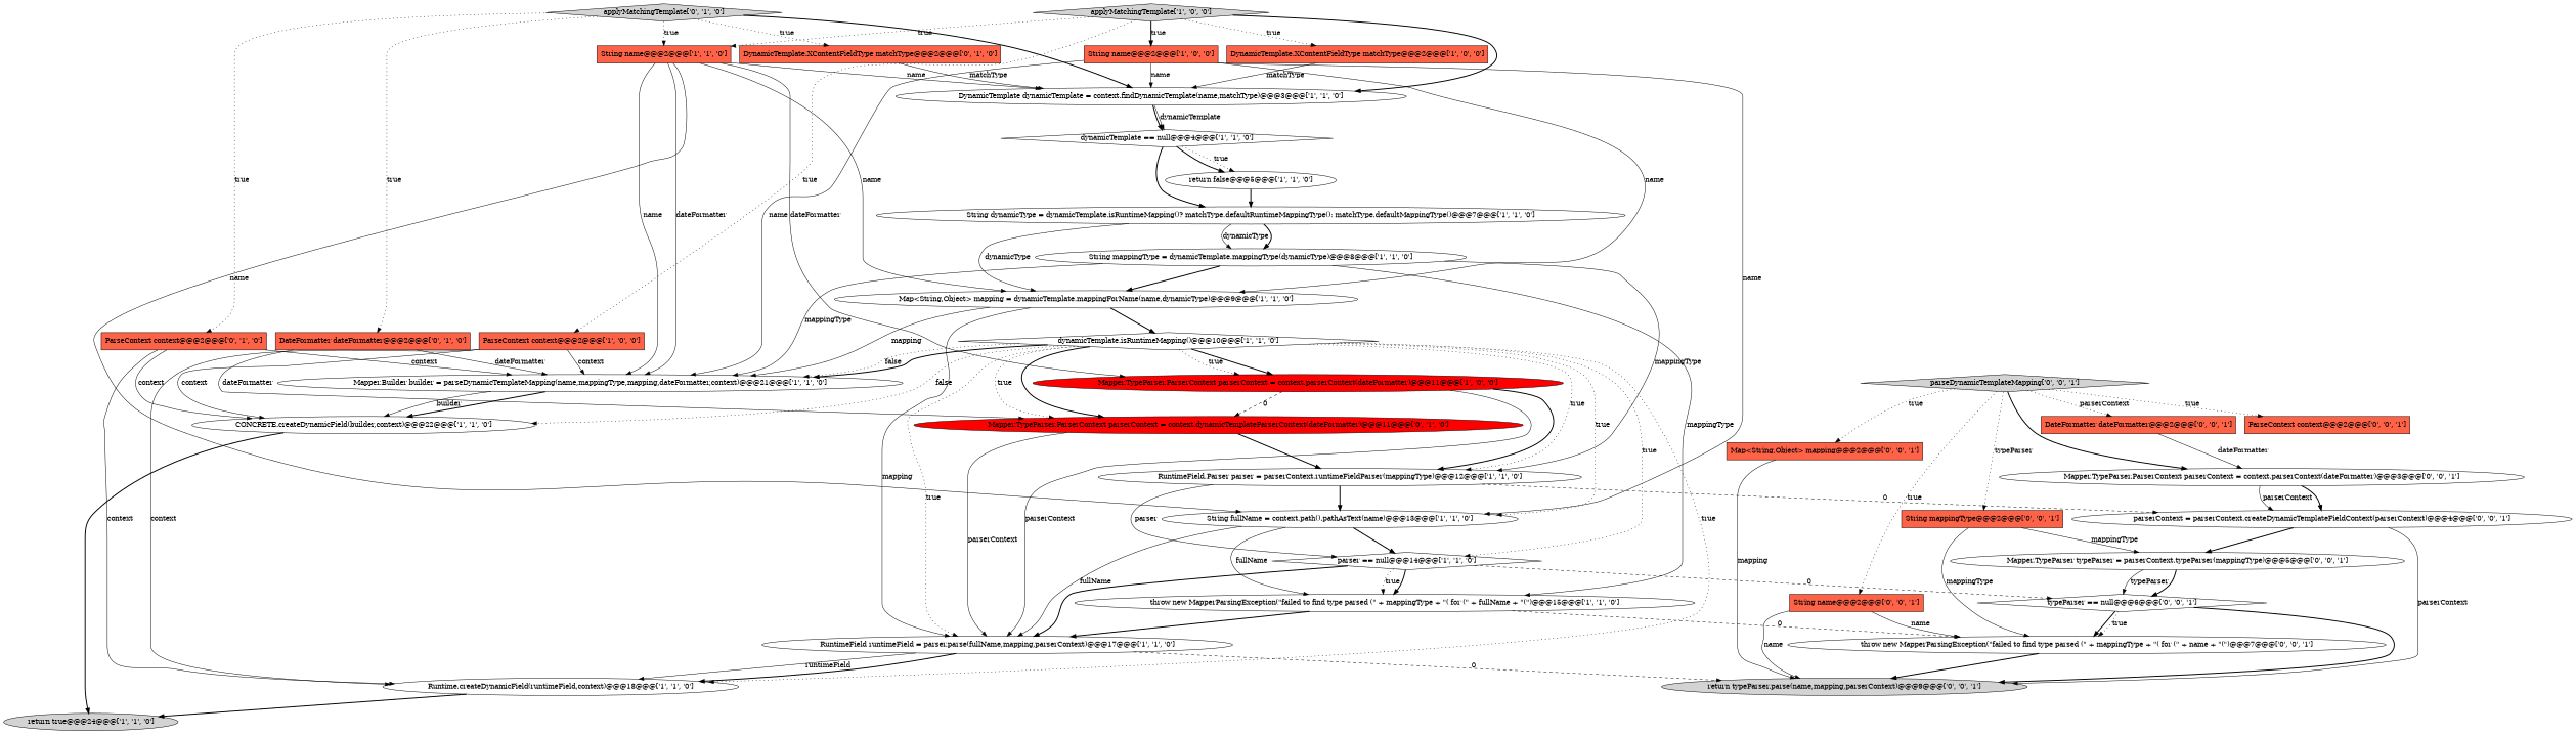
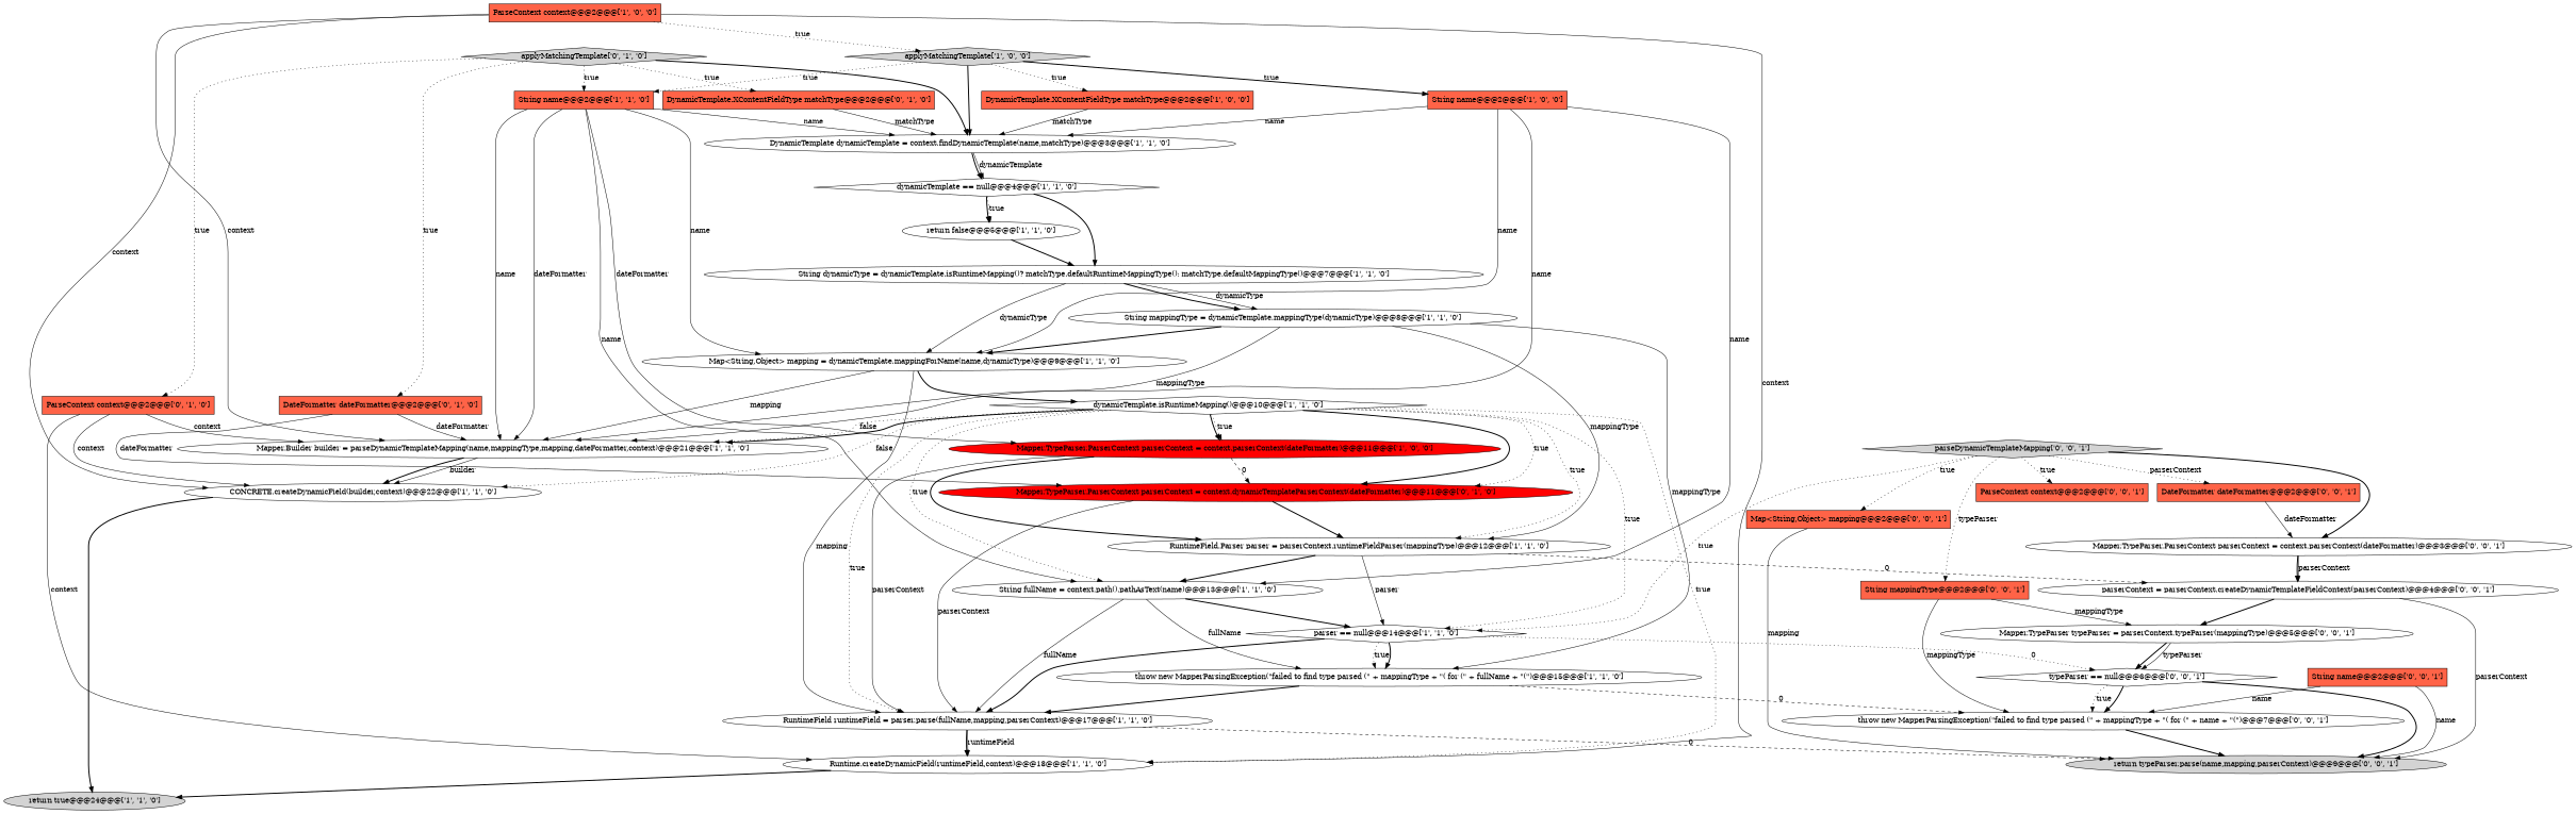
  digraph {
    node [fillcolor=white shape=ellipse style=filled]
    edge [style=solid]
    n1 [fillcolor=red label="Mapper.TypeParser.ParserContext parserContext = context.dynamicTemplateParserContext(dateFormatter)@@@11@@@['0', '1', '0']"]
    n2 [label="RuntimeField.Parser parser = parserContext.runtimeFieldParser(mappingType)@@@12@@@['1', '1', '0']"]
    n3 [label="RuntimeField runtimeField = parser.parse(fullName,mapping,parserContext)@@@17@@@['1', '1', '0']"]
    n4 [label="parserContext = parserContext.createDynamicTemplateFieldContext(parserContext)@@@4@@@['0', '0', '1']"]
    n5 [label="parser == null@@@14@@@['1', '1', '0']" shape=diamond]
    n6 [label="String fullName = context.path().pathAsText(name)@@@13@@@['1', '1', '0']"]
    n7 [fillcolor=lightgray label="return typeParser.parse(name,mapping,parserContext)@@@9@@@['0', '0', '1']"]
    n8 [label="Runtime.createDynamicField(runtimeField,context)@@@18@@@['1', '1', '0']"]
    n9 [label="Mapper.TypeParser typeParser = parserContext.typeParser(mappingType)@@@5@@@['0', '0', '1']"]
    n10 [label="typeParser == null@@@6@@@['0', '0', '1']" shape=diamond]
    n11 [fillcolor=tomato label="Map<String,Object> mapping@@@2@@@['0', '0', '1']" shape=box]
    n12 [label="throw new MapperParsingException(\"failed to find type parsed (\" + mappingType + \"( for (\" + fullName + \"(\")@@@15@@@['1', '1', '0']"]
    n13 [label="throw new MapperParsingException(\"failed to find type parsed (\" + mappingType + \"( for (\" + name + \"(\")@@@7@@@['0', '0', '1']"]
    n14 [fillcolor=tomato label="String name@@@2@@@['0', '0', '1']" shape=box]
    n15 [fillcolor=tomato label="DateFormatter dateFormatter@@@2@@@['0', '1', '0']" shape=box]
    n16 [label="Mapper.Builder builder = parseDynamicTemplateMapping(name,mappingType,mapping,dateFormatter,context)@@@21@@@['1', '1', '0']"]
    n17 [label="CONCRETE.createDynamicField(builder,context)@@@22@@@['1', '1', '0']"]
    n18 [fillcolor=lightgray label="applyMatchingTemplate['0', '1', '0']" shape=diamond]
    n19 [label="DynamicTemplate dynamicTemplate = context.findDynamicTemplate(name,matchType)@@@3@@@['1', '1', '0']"]
    n20 [fillcolor=tomato label="ParseContext context@@@2@@@['0', '1', '0']" shape=box]
    n21 [fillcolor=tomato label="String name@@@2@@@['1', '1', '0']" shape=box]
    n22 [fillcolor=tomato label="DynamicTemplate.XContentFieldType matchType@@@2@@@['0', '1', '0']" shape=box]
    n23 [label="dynamicTemplate == null@@@4@@@['1', '1', '0']" shape=diamond]
    n24 [label="Map<String,Object> mapping = dynamicTemplate.mappingForName(name,dynamicType)@@@9@@@['1', '1', '0']"]
    n25 [fillcolor=red label="Mapper.TypeParser.ParserContext parserContext = context.parserContext(dateFormatter)@@@11@@@['1', '0', '0']"]
    n26 [label="String dynamicType = dynamicTemplate.isRuntimeMapping()? matchType.defaultRuntimeMappingType(): matchType.defaultMappingType()@@@7@@@['1', '1', '0']"]
    n27 [label="String mappingType = dynamicTemplate.mappingType(dynamicType)@@@8@@@['1', '1', '0']"]
    n28 [label="dynamicTemplate.isRuntimeMapping()@@@10@@@['1', '1', '0']" shape=diamond]
    n29 [fillcolor=lightgray label="parseDynamicTemplateMapping['0', '0', '1']" shape=diamond]
    n30 [fillcolor=tomato label="ParseContext context@@@2@@@['0', '0', '1']" shape=box]
    n31 [fillcolor=tomato label="DateFormatter dateFormatter@@@2@@@['0', '0', '1']" shape=box]
    n32 [fillcolor=tomato label="String mappingType@@@2@@@['0', '0', '1']" shape=box]
    n33 [label="Mapper.TypeParser.ParserContext parserContext = context.parserContext(dateFormatter)@@@3@@@['0', '0', '1']"]
    n34 [label="return false@@@5@@@['1', '1', '0']"]
    n35 [fillcolor=lightgray label="return true@@@24@@@['1', '1', '0']"]
    n36 [fillcolor=lightgray label="applyMatchingTemplate['1', '0', '0']" shape=diamond]
    n37 [fillcolor=tomato label="DynamicTemplate.XContentFieldType matchType@@@2@@@['1', '0', '0']" shape=box]
    n38 [fillcolor=tomato label="String name@@@2@@@['1', '0', '0']" shape=box]
    n39 [fillcolor=tomato label="ParseContext context@@@2@@@['1', '0', '0']" shape=box]
    n1 -> n2 [style=bold]
    n1 -> n3 [label=parserContext]
    n2 -> n4 [label=0 style=dashed]
    n2 -> n5 [label=parser]
    n2 -> n6 [style=bold]
    n3 -> n7 [label=0 style=dashed]
    n3 -> n8 [label=runtimeField]
    n3 -> n8 [style=bold]
    n4 -> n7 [label=parserContext]
    n4 -> n9 [style=bold]
    n5 -> n3 [style=bold]
-   n5 -> n10 [label=0 style=dashed]
+   n5 -> n10 [label=0 style=dotted]
    n5 -> n12 [label=true style=dotted]
    n5 -> n12 [style=bold]
    n6 -> n3 [label=fullName]
    n6 -> n5 [style=bold]
    n6 -> n12 [label=fullName]
    n8 -> n35 [style=bold]
    n9 -> n10 [label=typeParser]
    n9 -> n10 [style=bold]
    n10 -> n7 [style=bold]
    n10 -> n13 [style=bold]
    n10 -> n13 [label=true style=dotted]
    n11 -> n7 [label=mapping]
    n12 -> n3 [style=bold]
    n12 -> n13 [label=0 style=dashed]
    n13 -> n7 [style=bold]
    n14 -> n7 [label=name]
    n14 -> n13 [label=name]
    n15 -> n1 [label=dateFormatter]
    n15 -> n16 [label=dateFormatter]
    n16 -> n17 [style=bold]
    n16 -> n17 [label=builder]
    n17 -> n35 [style=bold]
    n18 -> n15 [label=true style=dotted]
    n18 -> n19 [style=bold]
    n18 -> n20 [label=true style=dotted]
    n18 -> n21 [label=true style=dotted]
    n18 -> n22 [label=true style=dotted]
    n19 -> n23 [style=bold]
    n19 -> n23 [label=dynamicTemplate]
    n20 -> n8 [label=context]
    n20 -> n16 [label=context]
    n20 -> n17 [label=context]
    n21 -> n6 [label=name]
    n21 -> n16 [label=name]
    n21 -> n16 [label=dateFormatter]
    n21 -> n19 [label=name]
    n21 -> n24 [label=name]
    n21 -> n25 [label=dateFormatter]
    n22 -> n19 [label=matchType]
    n23 -> n26 [style=bold]
    n23 -> n34 [label=true style=dotted]
    n23 -> n34 [style=bold]
    n24 -> n3 [label=mapping]
    n24 -> n16 [label=mapping]
    n24 -> n28 [style=bold]
    n25 -> n1 [label=0 style=dashed]
    n25 -> n2 [style=bold]
    n25 -> n3 [label=parserContext]
    n26 -> n24 [label=dynamicType]
    n26 -> n27 [style=bold]
    n26 -> n27 [label=dynamicType]
    n27 -> n2 [label=mappingType]
    n27 -> n12 [label=mappingType]
    n27 -> n16 [label=mappingType]
    n27 -> n24 [style=bold]
    n28 -> n1 [label=true style=dotted]
    n28 -> n1 [style=bold]
    n28 -> n2 [label=true style=dotted]
    n28 -> n3 [label=true style=dotted]
    n28 -> n5 [label=true style=dotted]
    n28 -> n6 [label=true style=dotted]
    n28 -> n8 [label=true style=dotted]
    n28 -> n16 [label=false style=dotted]
    n28 -> n16 [style=bold]
    n28 -> n17 [label=false style=dotted]
    n28 -> n25 [style=bold]
    n28 -> n25 [label=true style=dotted]
    n29 -> n11 [label=true style=dotted]
-   n29 -> n14 [label=true style=dotted]
+   n29 -> n5 [label=true style=dotted]
    n29 -> n30 [label=true style=dotted]
    n29 -> n31 [label=parserContext style=dotted]
    n29 -> n32 [label=typeParser style=dotted]
    n29 -> n33 [style=bold]
    n31 -> n33 [label=dateFormatter]
    n32 -> n9 [label=mappingType]
    n32 -> n13 [label=mappingType]
    n33 -> n4 [style=bold]
    n33 -> n4 [label=parserContext]
    n34 -> n26 [style=bold]
    n36 -> n19 [style=bold]
    n36 -> n21 [label=true style=dotted]
    n36 -> n37 [label=true style=dotted]
    n36 -> n38 [label=true style=bold]
-   n36 -> n39 [label=true style=dotted]
+   n39 -> n36 [label=true style=dotted]
    n37 -> n19 [label=matchType]
    n38 -> n6 [label=name]
    n38 -> n16 [label=name]
    n38 -> n19 [label=name]
    n38 -> n24 [label=name]
    n39 -> n8 [label=context]
    n39 -> n16 [label=context]
    n39 -> n17 [label=context]
  }
